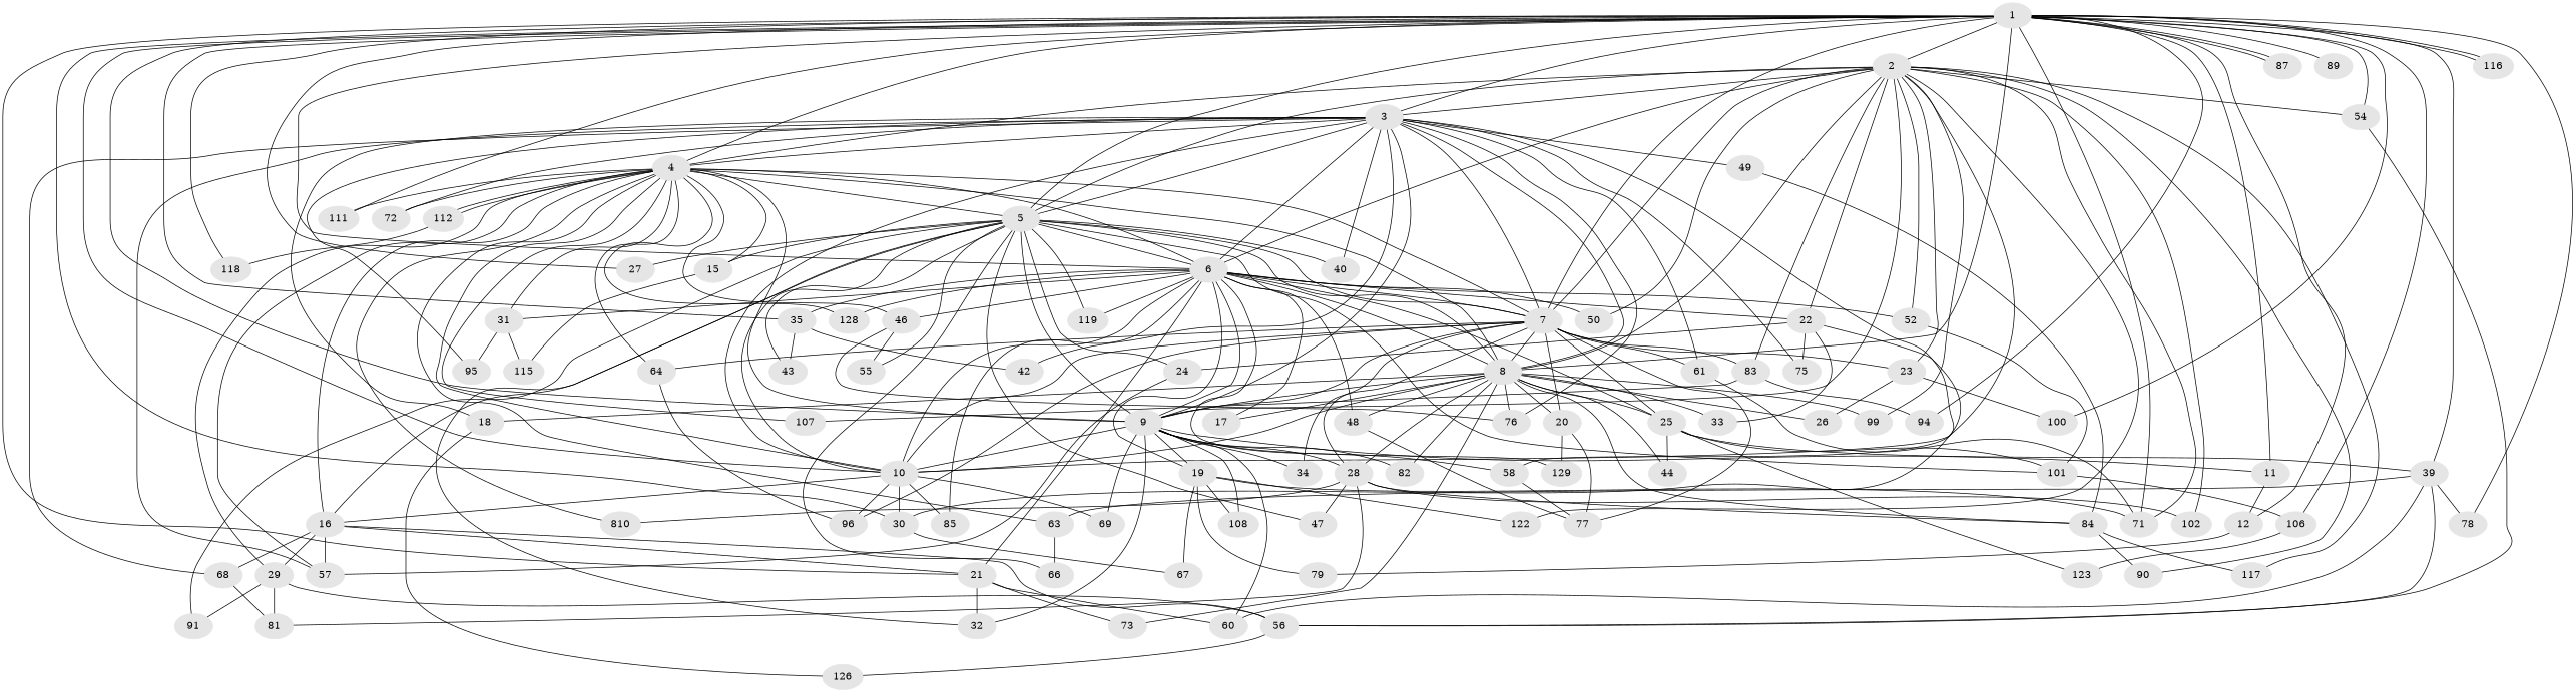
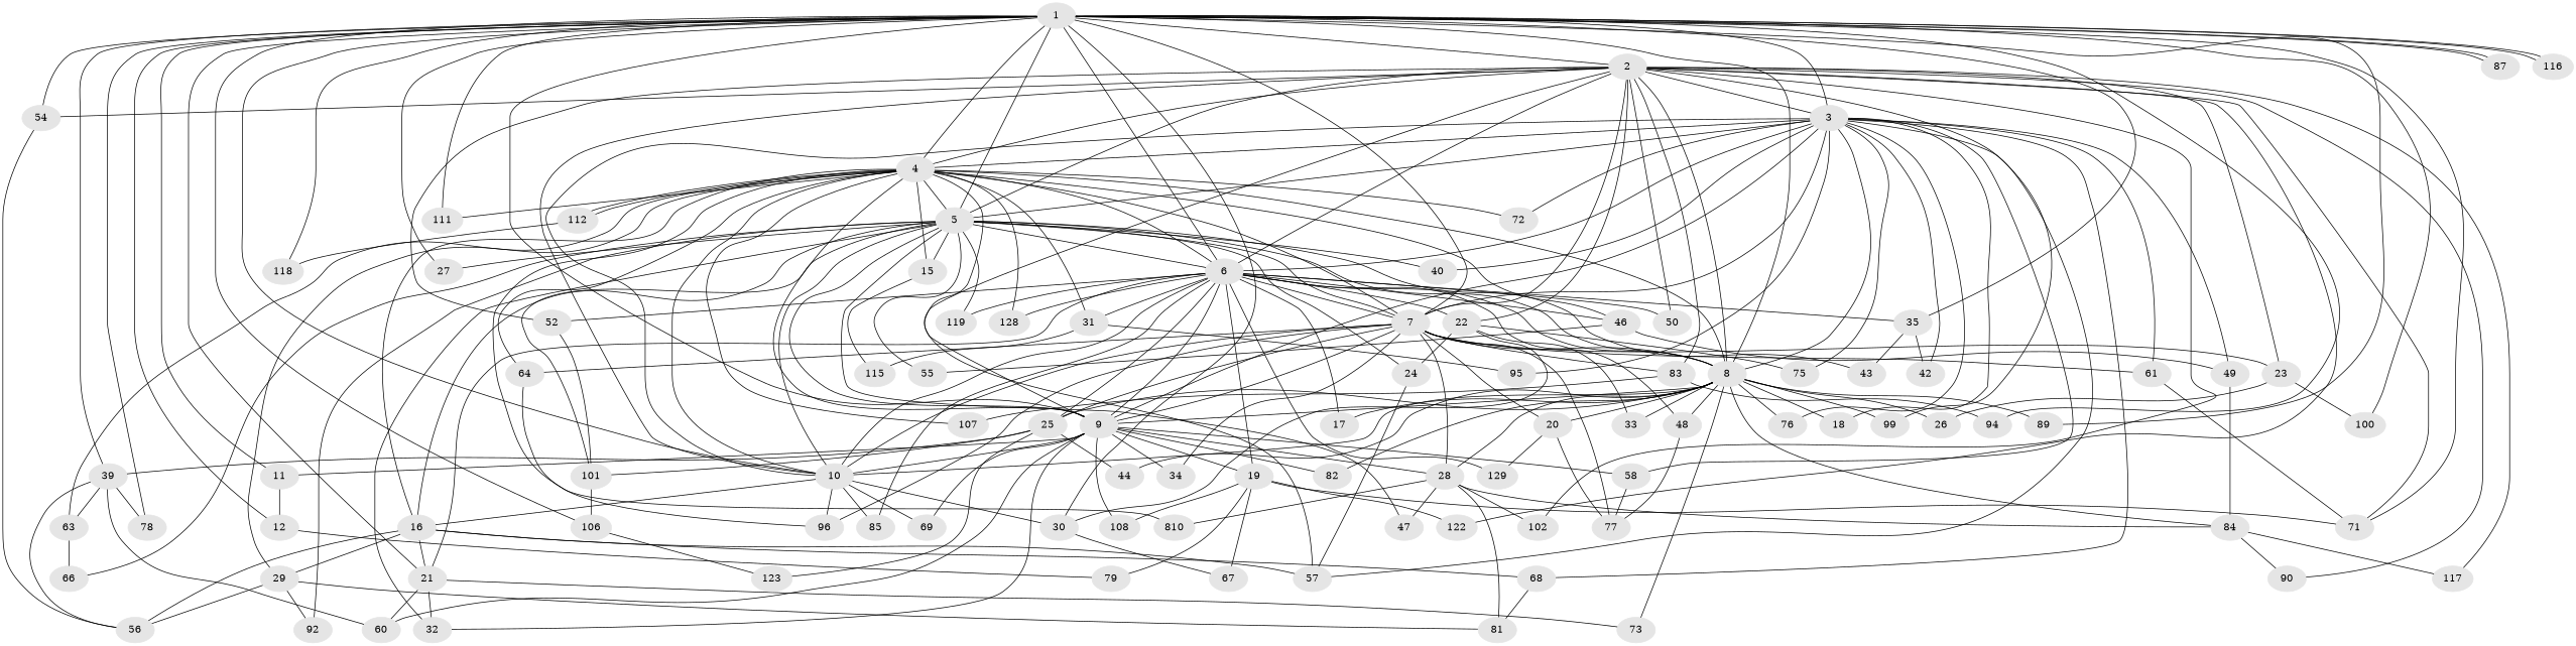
  graph {
    node [color=gray90 style=filled]
    1 [super="+86"]
    2 [super="+14"]
    3 [super="+65"]
    4 [super="+92"]
    5 [super="+51"]
    6 [super="+74"]
    7 [super="+38"]
    8 [super="+70"]
    9 [super="+13"]
    10 [super="+37"]
    11
    12
    21 [super="+97"]
    27
    30 [super="+45"]
    35
    39
    54
    71
    78
    87
    89
    94
    100
    106
    111
    116
    118
    22 [super="+124"]
    23
    50
    52 [super="+121"]
    83
    90
    99
    102
    117
    122
    18 [super="+41"]
    40
    42
    49
    57 [super="+93"]
    58
    61 [super="+127"]
    68
    72
    75
    76
    95
    15
    16 [super="+36"]
    29 [super="+62"]
    31 [super="+88"]
    46
    63
    64
    n58 [label=107]
    n59 [label=810]
    112
    128
    24 [super="+109"]
    32
    43
    47
    55
    66
-   91
+   91 [label=92]
    101
    119
    17
    19 [super="+59"]
    25 [super="+105"]
    48
    85
    n76 [label=129]
    20 [super="+107"]
    28 [super="+53"]
    34
    77 [super="+98"]
    96 [super="+114"]
    26
    33
    44
    73
    82
    84 [super="+113"]
    60 [super="+125"]
    69
    108
    79
    67
    56 [super="+80"]
    123
-   126
    81 [super="+104"]
    115
    1 -- 2
    1 -- 3
    1 -- 4
    1 -- 5
    1 -- 6
    1 -- 7
    1 -- 8
    1 -- 9 [weight=2]
    1 -- 10
    1 -- 11
    1 -- 12
    1 -- 21
    1 -- 27
    1 -- 30
    1 -- 35
    1 -- 39
    1 -- 54
    1 -- 71
    1 -- 78
    1 -- 87
    1 -- 87
    1 -- 89
    1 -- 94
    1 -- 100
    1 -- 106
    1 -- 111
    1 -- 116
    1 -- 116
    1 -- 118
    2 -- 3
    2 -- 4
    2 -- 5
    2 -- 6
    2 -- 7
    2 -- 8 [weight=2]
    2 -- 9 [weight=2]
    2 -- 10
    2 -- 54
    2 -- 71
    2 -- 22
    2 -- 23
    2 -- 50
    2 -- 52
    2 -- 83
    2 -- 90
    2 -- 99
    2 -- 102
    2 -- 117
    2 -- 122
    3 -- 4
    3 -- 5
    3 -- 6 [weight=2]
    3 -- 7 [weight=2]
    3 -- 8
    3 -- 9
    3 -- 10
    3 -- 18
    3 -- 40
    3 -- 42
    3 -- 49
    3 -- 57
    3 -- 58
    3 -- 61
    3 -- 68
    3 -- 72
    3 -- 75
    3 -- 76
    3 -- 95
    4 -- 5
    4 -- 6
    4 -- 7
    4 -- 8
    4 -- 9
    4 -- 10
    4 -- 111
    4 -- 57
    4 -- 72
    4 -- 15
    4 -- 16
    4 -- 29
    4 -- 31 [weight=2]
    4 -- 46
    4 -- 63
    4 -- 64
    4 -- n58
    4 -- n59
    4 -- 112
    4 -- 112
    4 -- 128
    5 -- 6
    5 -- 7
    5 -- 8 [weight=2]
    5 -- 9
    5 -- 10
    5 -- 27
    5 -- 40
    5 -- 15
    5 -- 16
    5 -- 24
    5 -- 32
    5 -- 43
    5 -- 47
    5 -- 55
    5 -- 66
    5 -- 91
    5 -- 101
    5 -- 119
    6 -- 7
    6 -- 8
    6 -- 9
    6 -- 10
    6 -- 21
    6 -- 35
    6 -- 22
    6 -- 50
    6 -- 52
    6 -- 31 [weight=2]
    6 -- 46
    6 -- 128
    6 -- 119
    6 -- 17
    6 -- 19 [weight=2]
    6 -- 25
    6 -- 48
    6 -- 85
    6 -- n76
    7 -- 8
    7 -- 9
    7 -- 10
    7 -- 23
    7 -- 83
    7 -- 61
    7 -- 64
    7 -- 25
    7 -- 20
    7 -- 28
    7 -- 34
    7 -- 77
    7 -- 96
    8 -- 9
    8 -- 10
+   8 -- 89
    8 -- 99
    8 -- 18
    8 -- 76
    8 -- 17
    8 -- 25
    8 -- 48
    8 -- 20
    8 -- 28
    8 -- 26
    8 -- 33
    8 -- 44
    8 -- 73
    8 -- 82
    8 -- 84
    9 -- 10
    9 -- 11
    9 -- 58
    9 -- 32
    9 -- 19
    9 -- 28
    9 -- 34
    9 -- 82
    9 -- 60
    9 -- 69
    9 -- 108
    10 -- 30 [weight=2]
    10 -- 16
    10 -- 85
    10 -- 96
    10 -- 69
    11 -- 12
    12 -- 79
    21 -- 32
    21 -- 73
    21 -- 60
    30 -- 67
    35 -- 42
    35 -- 43
    39 -- 78
    39 -- 63
    39 -- 60
    39 -- 56
    54 -- 56
    106 -- 123
    22 -- 30
    22 -- 75
    22 -- 24
    22 -- 33
    23 -- 100
    23 -- 26
    52 -- 101
    83 -- 94
    83 -- n58
-   18 -- 126
    49 -- 84
    58 -- 77
    61 -- 71
    68 -- 81
    15 -- 115
    16 -- 21
    16 -- 57
    16 -- 68
    16 -- 29
    16 -- 56
    29 -- 91
    29 -- 56
    29 -- 81
    31 -- 95
    31 -- 115
-   46 -- 76
+   46 -- 49
    46 -- 55
    63 -- 66
    64 -- 96
    112 -- 118
    24 -- 57
    101 -- 106
    19 -- 71
    19 -- 122
    19 -- 108
    19 -- 79
    19 -- 67
    25 -- 39
    25 -- 101
    25 -- 44
    25 -- 123
    48 -- 77
    20 -- n76
    20 -- 77
    28 -- 102
    28 -- n59
    28 -- 47
    28 -- 84
    28 -- 81
    84 -- 90
    84 -- 117
-   56 -- 126
  }
